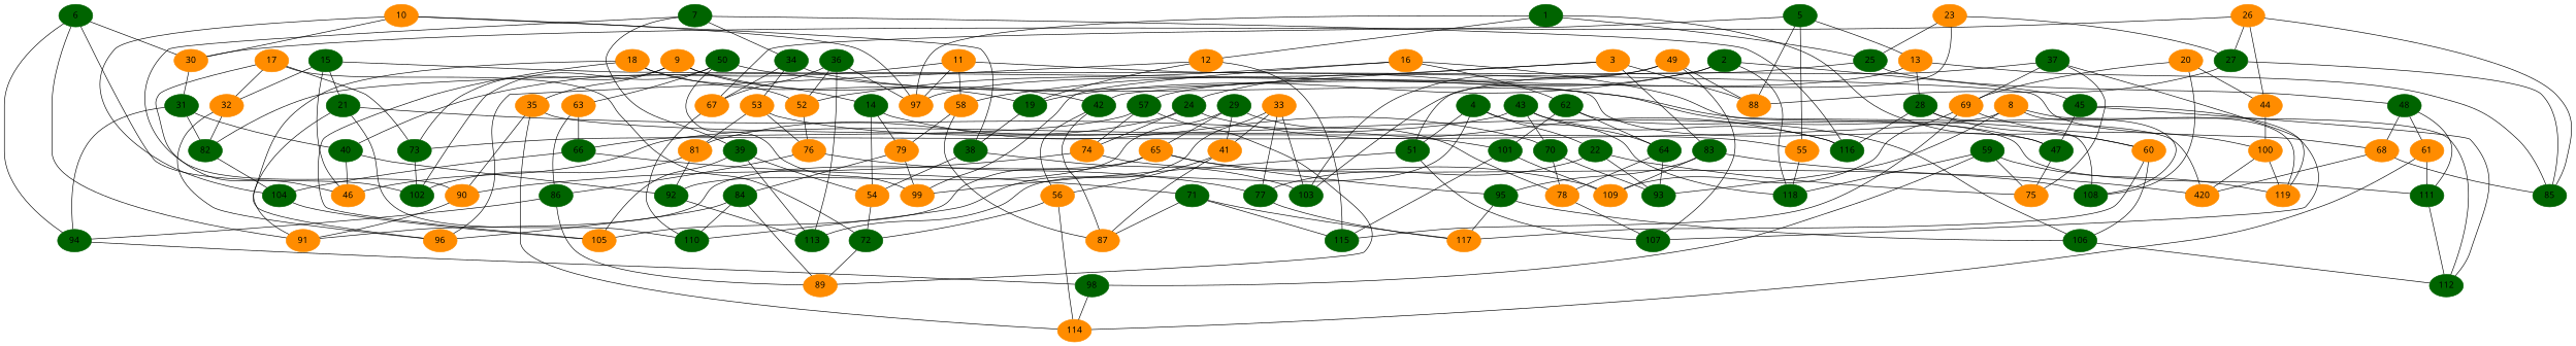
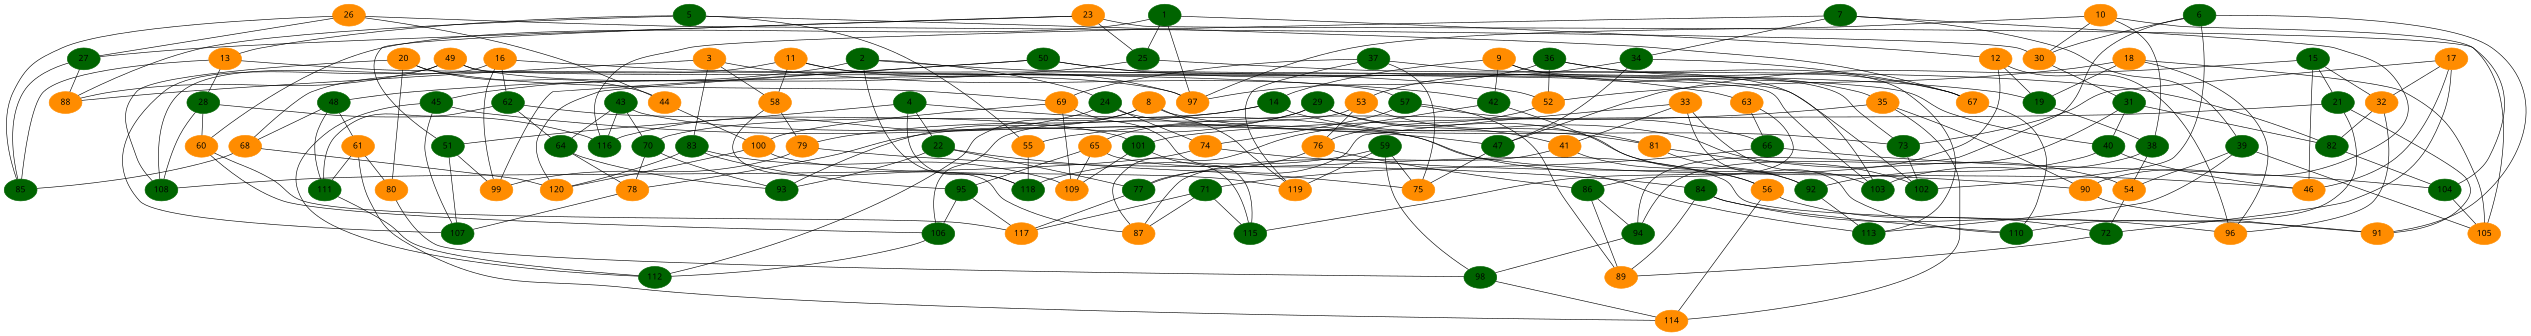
  graph {
    fontname="Noto Sans"
    node [color=darkgreen fontname="Noto Sans" style=filled]
    edge [fontname="Noto Sans"]
    12 [color=darkorange]
    1
    25
    60 [color=darkorange]
    97 [color=darkorange]
    19
    96 [color=darkorange]
    115
    48
    82
    106
    117 [color=darkorange]
    2
    24
    45
    118
    38
    116
    74 [color=darkorange]
    81 [color=darkorange]
    112
    47
    107
    3 [color=darkorange]
    42
    58 [color=darkorange]
    83
    88 [color=darkorange]
    56 [color=darkorange]
    87 [color=darkorange]
    79 [color=darkorange]
    109 [color=darkorange]
-   120 [color=darkorange label=420]
+   120 [color=darkorange]
    95
    4
    22
    51
    113
    93
    75 [color=darkorange]
    77
    99 [color=darkorange]
    5
    13 [color=darkorange]
    55 [color=darkorange]
    67 [color=darkorange]
    28
    57
    85
    110
    30 [color=darkorange]
    6
    91 [color=darkorange]
    94
    102
    31
    98
    7
    34
    39
    90 [color=darkorange]
    53 [color=darkorange]
    54 [color=darkorange]
    105 [color=darkorange]
    8 [color=darkorange]
    73
    119 [color=darkorange]
    9 [color=darkorange]
    14
    35 [color=darkorange]
    70
    114 [color=darkorange]
    10 [color=darkorange]
    104
    103
    11 [color=darkorange]
    40
    68 [color=darkorange]
    46 [color=darkorange]
    92
    108
    66
    89 [color=darkorange]
    72
    78 [color=darkorange]
    84
    15
    21
    32 [color=darkorange]
    101
    16 [color=darkorange]
    52 [color=darkorange]
    62
    76 [color=darkorange]
    64
    111
    17 [color=darkorange]
    18 [color=darkorange]
    20 [color=darkorange]
    44 [color=darkorange]
    69 [color=darkorange]
+   80 [color=darkorange]
    100 [color=darkorange]
    23 [color=darkorange]
    27
    61 [color=darkorange]
    26 [color=darkorange]
    41 [color=darkorange]
    29
    65 [color=darkorange]
    33 [color=darkorange]
    36
    37
    43
    49 [color=darkorange]
    63 [color=darkorange]
    86
    50
    71
    59
    12 -- 19
    12 -- 96
    12 -- 115
    1 -- 12
    1 -- 25
    1 -- 60
    1 -- 97
    25 -- 48
    25 -- 82
    60 -- 106
    60 -- 117
    19 -- 38
    48 -- 68
    48 -- 111
    48 -- 61
    82 -- 104
    106 -- 112
    2 -- 19
    2 -- 24
    2 -- 45
    2 -- 118
    24 -- 116
    24 -- 74
    24 -- 81
    45 -- 112
    45 -- 47
    45 -- 107
    38 -- 54
    38 -- 103
    74 -- 90
    74 -- 108
    81 -- 102
    81 -- 92
    47 -- 75
    3 -- 42
    3 -- 58
    3 -- 83
    3 -- 88
    42 -- 56
    42 -- 87
    58 -- 87
    58 -- 79
    83 -- 109
    83 -- 120
    83 -- 95
    56 -- 114
    56 -- 72
    79 -- 99
    79 -- 84
    95 -- 106
    95 -- 117
    4 -- 118
    4 -- 22
    4 -- 51
    4 -- 113
    22 -- 93
    22 -- 75
    22 -- 77
    51 -- 107
    51 -- 99
    77 -- 117
    5 -- 88
    5 -- 13
    5 -- 55
    5 -- 67
    13 -- 28
    13 -- 57
    13 -- 85
    55 -- 118
    67 -- 110
    28 -- 60
    28 -- 116
    28 -- 108
    57 -- 74
    57 -- 66
    57 -- 89
    30 -- 31
    6 -- 30
    6 -- 91
    6 -- 94
    6 -- 102
    94 -- 98
    31 -- 82
    31 -- 94
    31 -- 40
    98 -- 114
    7 -- 116
    7 -- 34
    7 -- 39
    7 -- 90
    34 -- 47
    34 -- 67
    34 -- 53
    39 -- 113
    39 -- 54
    39 -- 105
    90 -- 91
    53 -- 106
    53 -- 81
    53 -- 76
    54 -- 72
    8 -- 112
    8 -- 93
    8 -- 73
    8 -- 119
    73 -- 102
    9 -- 42
    9 -- 73
    9 -- 14
    9 -- 35
    14 -- 79
    14 -- 54
    14 -- 70
    35 -- 55
    35 -- 90
    35 -- 114
    70 -- 93
    70 -- 78
    10 -- 97
    10 -- 38
    10 -- 30
    10 -- 104
    104 -- 105
    11 -- 97
    11 -- 58
    11 -- 40
    11 -- 68
    40 -- 46
    40 -- 92
    68 -- 120
    68 -- 85
    92 -- 113
    66 -- 104
    66 -- 71
    72 -- 89
    78 -- 107
    84 -- 96
    84 -- 110
    84 -- 89
    15 -- 47
    15 -- 46
    15 -- 21
    15 -- 32
    21 -- 110
    21 -- 91
    21 -- 101
    32 -- 96
    32 -- 82
    101 -- 115
    101 -- 109
    16 -- 99
    16 -- 108
    16 -- 52
    16 -- 62
    52 -- 76
    62 -- 101
    62 -- 64
    62 -- 111
    76 -- 77
    76 -- 86
    64 -- 93
    64 -- 78
    111 -- 112
    17 -- 73
    17 -- 46
    17 -- 72
    17 -- 32
    18 -- 19
    18 -- 96
    18 -- 105
    18 -- 52
    20 -- 108
    20 -- 44
    20 -- 69
+   20 -- 80
    44 -- 100
    69 -- 115
    69 -- 109
    69 -- 100
+   80 -- 98
    100 -- 120
    100 -- 119
    23 -- 25
    23 -- 51
-   65 -- 105
+   23 -- 105
    23 -- 27
    27 -- 88
    27 -- 85
    61 -- 114
    61 -- 111
+   61 -- 80
    26 -- 85
    26 -- 30
    26 -- 44
    26 -- 27
    41 -- 56
    41 -- 87
    29 -- 92
    29 -- 78
    29 -- 41
    29 -- 65
    65 -- 109
    65 -- 95
    65 -- 91
    33 -- 77
    33 -- 110
    33 -- 103
    33 -- 41
    36 -- 97
    36 -- 113
    36 -- 67
    36 -- 52
    37 -- 75
    37 -- 119
    37 -- 103
    37 -- 69
    43 -- 116
    43 -- 70
    43 -- 46
    43 -- 64
    49 -- 97
    49 -- 107
    49 -- 88
    49 -- 103
    63 -- 66
    63 -- 86
    86 -- 94
    86 -- 89
    50 -- 120
    50 -- 99
    50 -- 102
    50 -- 63
    71 -- 115
    71 -- 117
    71 -- 87
    59 -- 118
    59 -- 75
    59 -- 98
    59 -- 119
  }
